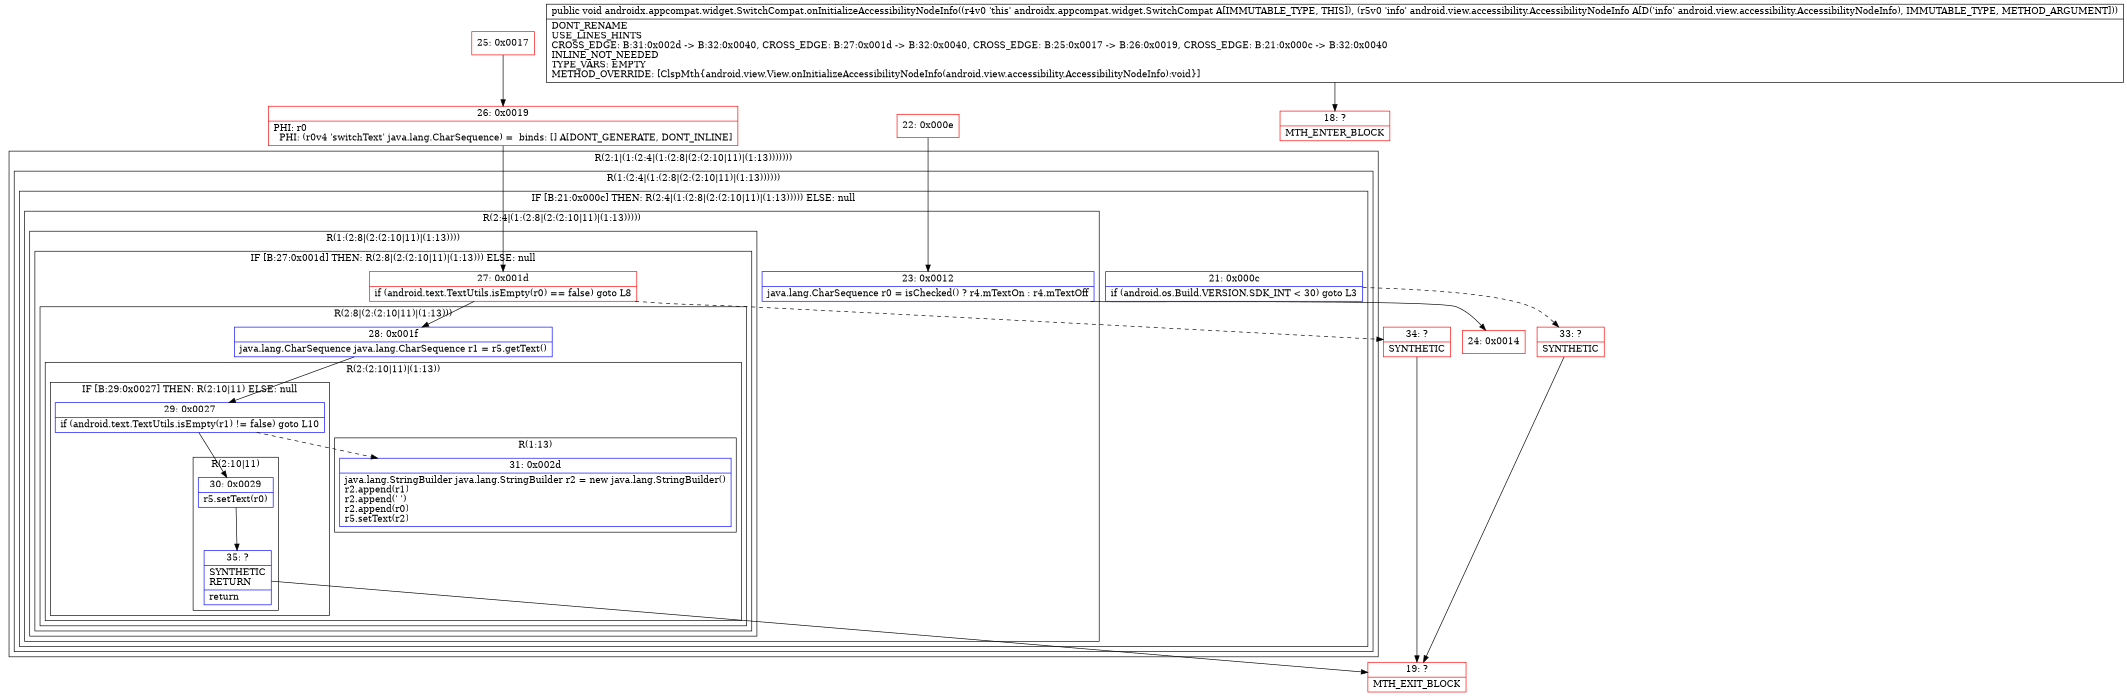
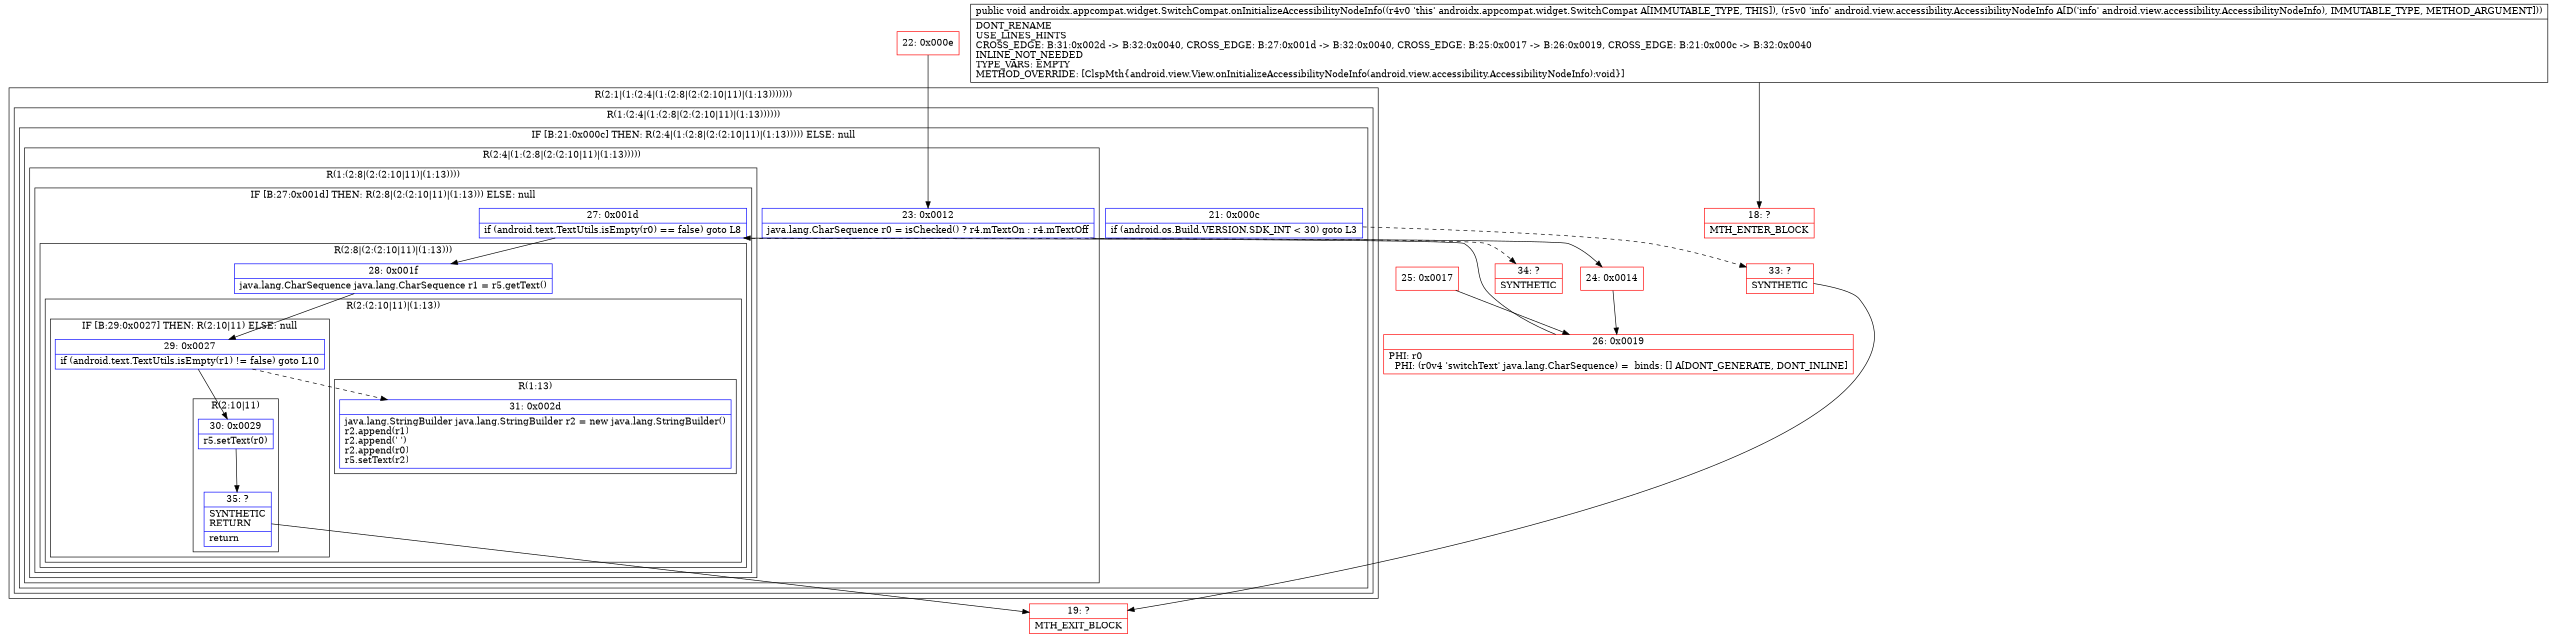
  digraph {
    node [color=blue shape=record]
    n1 [label="{30\:\ 0x0029|r5.setText(r0)\l}"]
    n2 [label="{35\:\ ?|SYNTHETIC\lRETURN\l|return\l}"]
    n3 [label="{29\:\ 0x0027|if (android.text.TextUtils.isEmpty(r1) != false) goto L10\l}"]
    n4 [label="{31\:\ 0x002d|java.lang.StringBuilder java.lang.StringBuilder r2 = new java.lang.StringBuilder()\lr2.append(r1)\lr2.append(' ')\lr2.append(r0)\lr5.setText(r2)\l}"]
    n5 [label="{28\:\ 0x001f|java.lang.CharSequence java.lang.CharSequence r1 = r5.getText()\l}"]
-   n6 [color=red label="{27\:\ 0x001d|if (android.text.TextUtils.isEmpty(r0) == false) goto L8\l}"]
+   n6 [label="{27\:\ 0x001d|if (android.text.TextUtils.isEmpty(r0) == false) goto L8\l}"]
    n7 [label="{23\:\ 0x0012|java.lang.CharSequence r0 = isChecked() ? r4.mTextOn : r4.mTextOff\l}"]
    n8 [label="{21\:\ 0x000c|if (android.os.Build.VERSION.SDK_INT \< 30) goto L3\l}"]
    n9 [color=red label="{19\:\ ?|MTH_EXIT_BLOCK\l}"]
    n10 [color=red label="{34\:\ ?|SYNTHETIC\l}"]
    n11 [color=red label="{24\:\ 0x0014}"]
    n12 [color=red label="{33\:\ ?|SYNTHETIC\l}"]
    n13 [color=red label="{22\:\ 0x000e}"]
    n14 [color=red label="{26\:\ 0x0019|PHI: r0 \l  PHI: (r0v4 'switchText' java.lang.CharSequence) =  binds: [] A[DONT_GENERATE, DONT_INLINE]\l}"]
    n15 [color=red label="{25\:\ 0x0017}"]
    n16 [color=red label="{18\:\ ?|MTH_ENTER_BLOCK\l}"]
    n17 [label="{public void androidx.appcompat.widget.SwitchCompat.onInitializeAccessibilityNodeInfo((r4v0 'this' androidx.appcompat.widget.SwitchCompat A[IMMUTABLE_TYPE, THIS]), (r5v0 'info' android.view.accessibility.AccessibilityNodeInfo A[D('info' android.view.accessibility.AccessibilityNodeInfo), IMMUTABLE_TYPE, METHOD_ARGUMENT]))  | DONT_RENAME\lUSE_LINES_HINTS\lCROSS_EDGE: B:31:0x002d \-\> B:32:0x0040, CROSS_EDGE: B:27:0x001d \-\> B:32:0x0040, CROSS_EDGE: B:25:0x0017 \-\> B:26:0x0019, CROSS_EDGE: B:21:0x000c \-\> B:32:0x0040\lINLINE_NOT_NEEDED\lTYPE_VARS: EMPTY\lMETHOD_OVERRIDE: [ClspMth\{android.view.View.onInitializeAccessibilityNodeInfo(android.view.accessibility.AccessibilityNodeInfo):void\}]\l}" color=""]
    subgraph cluster_1 {
      label="R(2:1|(1:(2:4|(1:(2:8|(2:(2:10|11)|(1:13)))))))"
      subgraph cluster_2 {
        label="R(1:(2:4|(1:(2:8|(2:(2:10|11)|(1:13))))))"
        subgraph cluster_3 {
          label="IF [B:21:0x000c] THEN: R(2:4|(1:(2:8|(2:(2:10|11)|(1:13))))) ELSE: null"
          n8
          subgraph cluster_4 {
            label="R(2:4|(1:(2:8|(2:(2:10|11)|(1:13)))))"
            n7
            subgraph cluster_5 {
              label="R(1:(2:8|(2:(2:10|11)|(1:13))))"
              subgraph cluster_6 {
                label="IF [B:27:0x001d] THEN: R(2:8|(2:(2:10|11)|(1:13))) ELSE: null"
                n6
                subgraph cluster_7 {
                  label="R(2:8|(2:(2:10|11)|(1:13)))"
                  n5
                  subgraph cluster_8 {
                    label="R(2:(2:10|11)|(1:13))"
                    subgraph cluster_9 {
                      label="IF [B:29:0x0027] THEN: R(2:10|11) ELSE: null"
                      n3
                      subgraph cluster_10 {
                        label="R(2:10|11)"
                        n1
                        n2
                      }
                    }
                    subgraph cluster_11 {
                      label="R(1:13)"
                      n4
                    }
                  }
                }
              }
            }
          }
        }
      }
    }
    n1 -> n2
    n2 -> n9
    n3 -> n1
    n3 -> n4 [style=dashed]
    n5 -> n3
    n6 -> n5
    n6 -> n10 [style=dashed]
    n7 -> n11
    n8 -> n12 [style=dashed]
-   n10 -> n9
+   n11 -> n14
    n12 -> n9
    n13 -> n7
    n14 -> n6
    n15 -> n14
    n17 -> n16
  }
